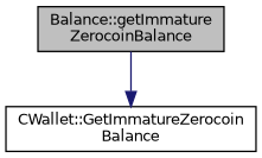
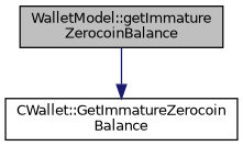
  digraph {
    rankdir=TB
    node [color=black fontname=Helvetica fontsize=10 shape=record style=filled]
-   n1 [fillcolor=grey75 fontcolor=black height=0.2 label="Balance::getImmature\lZerocoinBalance" width=0.4]
+   n1 [fillcolor=grey75 fontcolor=black height=0.2 label="WalletModel::getImmature\lZerocoinBalance" width=0.4]
    n2 [fillcolor=white height=0.2 label="CWallet::GetImmatureZerocoin\lBalance" width=0.4]
    n1 -> n2 [color=midnightblue fontname=Helvetica fontsize=10 labelfontname=Helvetica labelfontsize=10 style=solid]
  }
